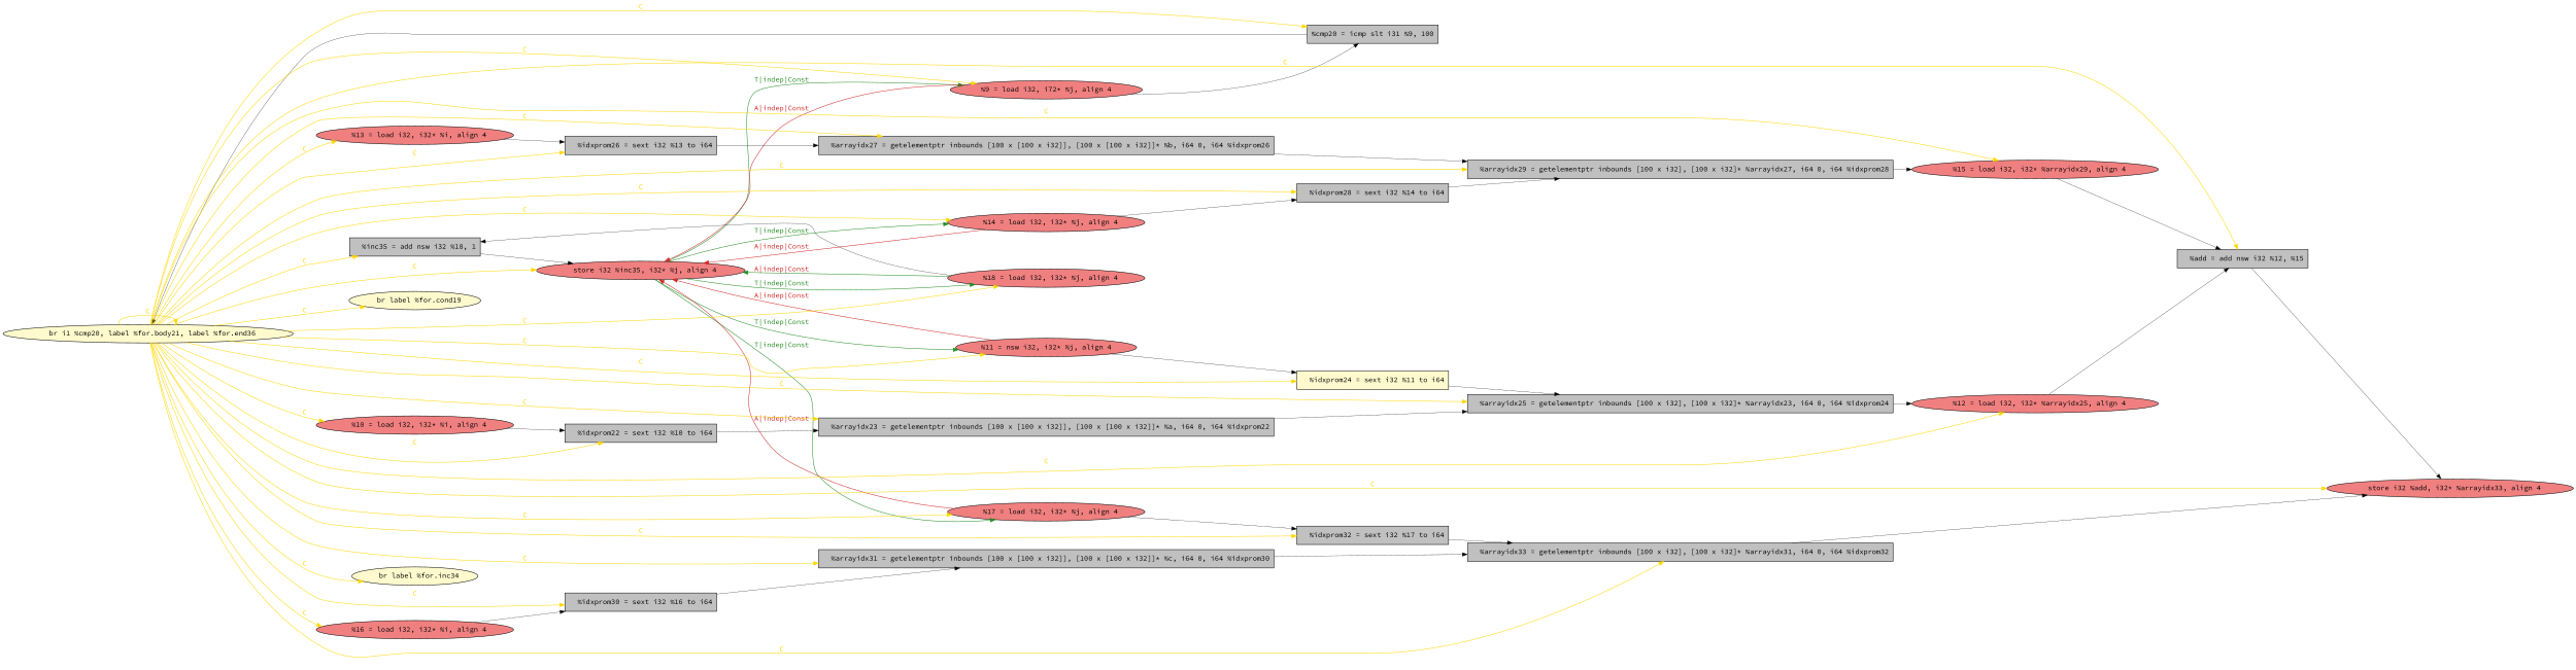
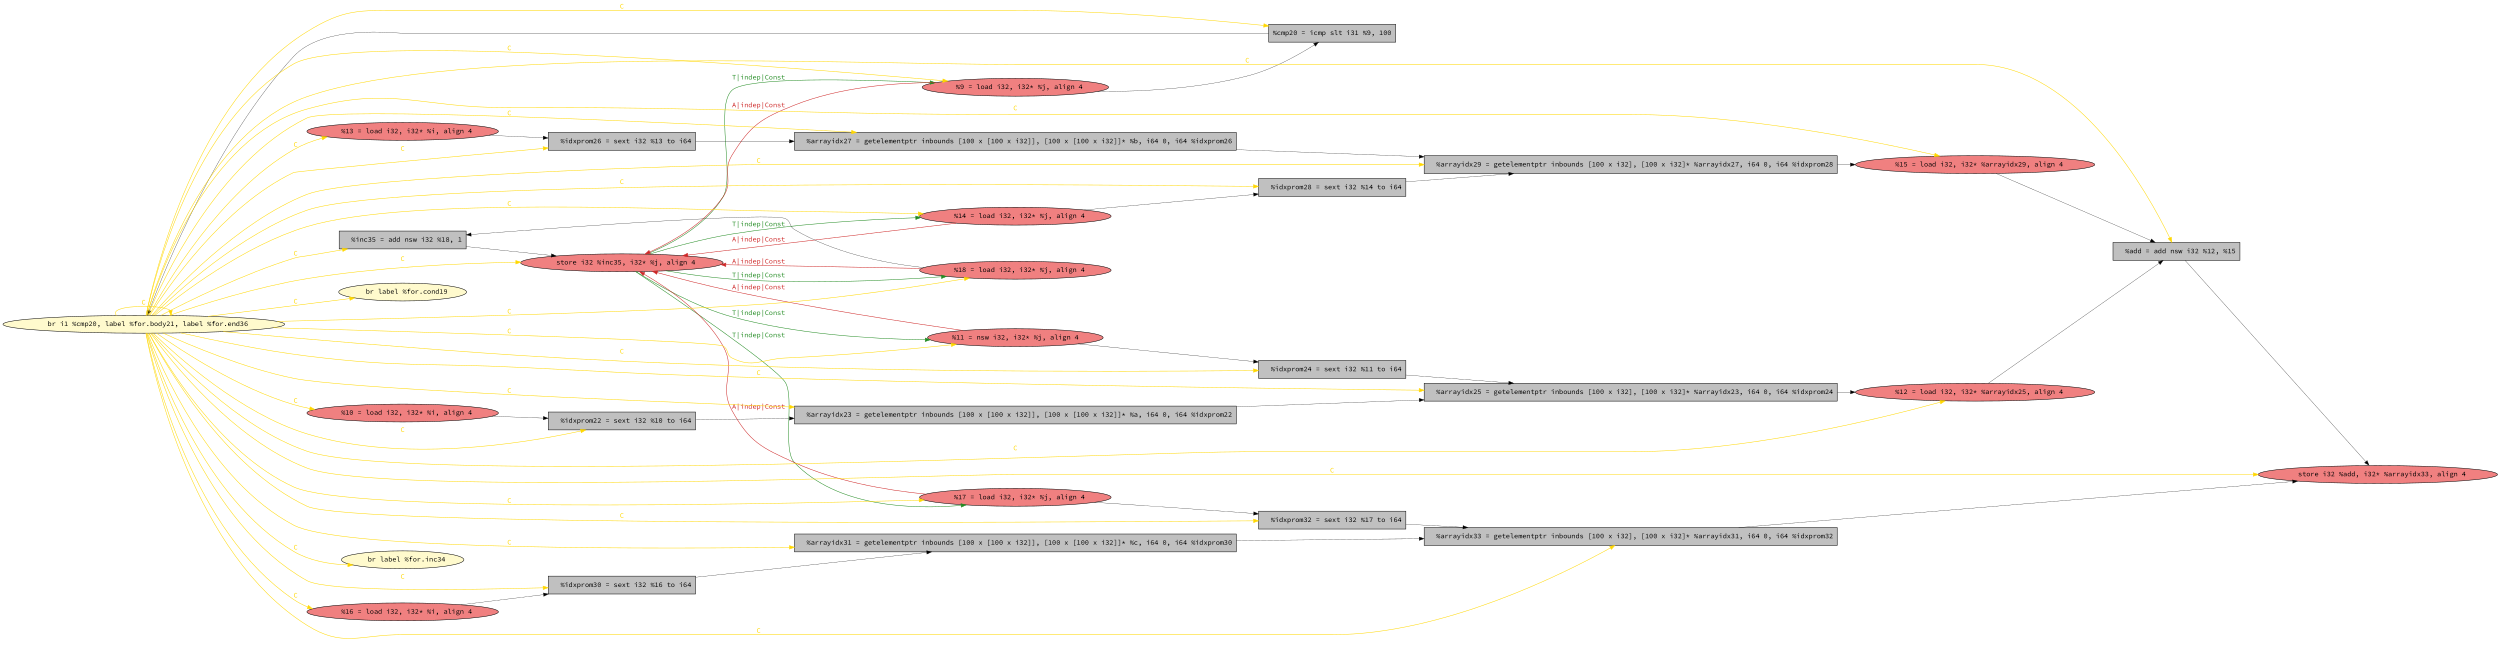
  digraph {
    fontname="Source Code Pro"
    rankdir=LR
    node [fillcolor=grey fontname="Source Code Pro" shape=ellipse style=filled]
    edge [color=gold fontcolor=gold fontname="Source Code Pro" penwidth=1.0 style=solid]
    n1 [fillcolor=lightcoral label="  %16 = load i32, i32* %i, align 4"]
    n2 [label="  %idxprom30 = sext i32 %16 to i64" shape=rectangle]
    n3 [label="  %arrayidx31 = getelementptr inbounds [100 x [100 x i32]], [100 x [100 x i32]]* %c, i64 0, i64 %idxprom30" shape=rectangle]
    n4 [fillcolor=lightcoral label="  %10 = load i32, i32* %i, align 4"]
    n5 [label="  %idxprom22 = sext i32 %10 to i64" shape=rectangle]
    n6 [label="  %arrayidx23 = getelementptr inbounds [100 x [100 x i32]], [100 x [100 x i32]]* %a, i64 0, i64 %idxprom22" shape=rectangle]
    n7 [label="  %arrayidx25 = getelementptr inbounds [100 x i32], [100 x i32]* %arrayidx23, i64 0, i64 %idxprom24" shape=rectangle]
    n8 [fillcolor=lightcoral label="  %12 = load i32, i32* %arrayidx25, align 4"]
    n9 [fillcolor=lightcoral label="  %15 = load i32, i32* %arrayidx29, align 4"]
    n10 [label="  %add = add nsw i32 %12, %15" shape=rectangle]
    n11 [fillcolor=lightcoral label="  store i32 %add, i32* %arrayidx33, align 4"]
    n12 [fillcolor=lemonchiffon label="  br label %for.cond19"]
    n13 [label="  %inc35 = add nsw i32 %18, 1" shape=rectangle]
    n14 [fillcolor=lightcoral label="  store i32 %inc35, i32* %j, align 4"]
    n15 [fillcolor=lightcoral label="  %14 = load i32, i32* %j, align 4"]
-   n16 [fillcolor=lightcoral label="%9 = load i32, i72* %j, align 4"]
+   n16 [fillcolor=lightcoral label="  %9 = load i32, i32* %j, align 4"]
    n17 [fillcolor=lightcoral label="  %17 = load i32, i32* %j, align 4"]
    n18 [fillcolor=lightcoral label="  %18 = load i32, i32* %j, align 4"]
    n19 [fillcolor=lightcoral label="%11 = nsw i32, i32* %j, align 4"]
    n20 [label="  %idxprom28 = sext i32 %14 to i64" shape=rectangle]
    n21 [label="%cmp20 = icmp slt i31 %9, 100" shape=rectangle]
    n22 [label="  %idxprom32 = sext i32 %17 to i64" shape=rectangle]
-   n23 [fillcolor=lemonchiffon label="  %idxprom24 = sext i32 %11 to i64" shape=rectangle]
+   n23 [label="  %idxprom24 = sext i32 %11 to i64" shape=rectangle]
    n24 [label="  %arrayidx33 = getelementptr inbounds [100 x i32], [100 x i32]* %arrayidx31, i64 0, i64 %idxprom32" shape=rectangle]
    n25 [label="  %arrayidx29 = getelementptr inbounds [100 x i32], [100 x i32]* %arrayidx27, i64 0, i64 %idxprom28" shape=rectangle]
    n26 [fillcolor=lemonchiffon label="  br i1 %cmp20, label %for.body21, label %for.end36"]
    n27 [fillcolor=lemonchiffon label="  br label %for.inc34"]
    n28 [label="  %arrayidx27 = getelementptr inbounds [100 x [100 x i32]], [100 x [100 x i32]]* %b, i64 0, i64 %idxprom26" shape=rectangle]
    n29 [label="  %idxprom26 = sext i32 %13 to i64" shape=rectangle]
    n30 [fillcolor=lightcoral label="  %13 = load i32, i32* %i, align 4"]
    n1 -> n2 [color=black fontcolor=black penwidth=0.5]
    n2 -> n3 [color=black fontcolor=black penwidth=0.5]
    n3 -> n24 [color=black fontcolor=black penwidth=0.5]
    n4 -> n5 [color=black fontcolor=black penwidth=0.5]
    n5 -> n6 [color=black fontcolor=black penwidth=0.5]
    n6 -> n7 [color=black fontcolor=black penwidth=0.5]
    n7 -> n8 [color=black fontcolor=black penwidth=0.5]
    n8 -> n10 [color=black fontcolor=black penwidth=0.5]
    n9 -> n10 [color=black fontcolor=black penwidth=0.5]
    n10 -> n11 [color=black fontcolor=black penwidth=0.5]
    n13 -> n14 [color=black fontcolor=black penwidth=0.5]
    n14 -> n15 [color=forestgreen fontcolor=forestgreen label="T|indep|Const"]
    n14 -> n16 [color=forestgreen fontcolor=forestgreen label="T|indep|Const"]
    n14 -> n17 [color=forestgreen fontcolor=forestgreen label="T|indep|Const"]
    n14 -> n18 [color=forestgreen fontcolor=forestgreen label="T|indep|Const"]
    n14 -> n19 [color=forestgreen fontcolor=forestgreen label="T|indep|Const"]
    n15 -> n14 [color=firebrick3 fontcolor=firebrick3 label="A|indep|Const"]
    n15 -> n20 [color=black fontcolor=black penwidth=0.5]
    n16 -> n14 [color=firebrick3 fontcolor=firebrick3 label="A|indep|Const"]
    n16 -> n21 [color=black fontcolor=black penwidth=0.5]
    n17 -> n14 [color=firebrick3 fontcolor=firebrick3 label="A|indep|Const"]
    n17 -> n22 [color=black fontcolor=black penwidth=0.5]
    n18 -> n13 [color=black fontcolor=black penwidth=0.5]
-   n18 -> n14 [color=forestgreen fontcolor=firebrick3 label="A|indep|Const"]
+   n18 -> n14 [color=firebrick3 fontcolor=firebrick3 label="A|indep|Const"]
    n19 -> n14 [color=firebrick3 fontcolor=firebrick3 label="A|indep|Const"]
    n19 -> n23 [color=black fontcolor=black penwidth=0.5]
    n20 -> n25 [color=black fontcolor=black penwidth=0.5]
    n21 -> n26 [color=black fontcolor=black penwidth=0.5]
    n22 -> n24 [color=black fontcolor=black penwidth=0.5]
    n23 -> n7 [color=black fontcolor=black penwidth=0.5]
    n24 -> n11 [color=black fontcolor=black penwidth=0.5]
    n25 -> n9 [color=black fontcolor=black penwidth=0.5]
    n26 -> n1 [label=C]
    n26 -> n2 [label=C]
    n26 -> n3 [label=C]
    n26 -> n4 [label=C]
    n26 -> n5 [label=C]
    n26 -> n6 [label=C]
    n26 -> n7 [label=C]
    n26 -> n8 [label=C]
    n26 -> n9 [label=C]
    n26 -> n10 [label=C]
    n26 -> n11 [label=C]
    n26 -> n12 [label=C]
    n26 -> n13 [label=C]
    n26 -> n14 [label=C]
    n26 -> n15 [label=C]
    n26 -> n16 [label=C]
    n26 -> n17 [label=C]
    n26 -> n18 [label=C]
    n26 -> n19 [label=C]
    n26 -> n20 [label=C]
    n26 -> n21 [label=C]
    n26 -> n22 [label=C]
    n26 -> n23 [label=C]
    n26 -> n24 [label=C]
    n26 -> n25 [label=C]
    n26 -> n26 [label=C]
    n26 -> n27 [label=C]
    n26 -> n28 [label=C]
    n26 -> n29 [label=C]
    n26 -> n30 [label=C]
    n28 -> n25 [color=black fontcolor=black penwidth=0.5]
    n29 -> n28 [color=black fontcolor=black penwidth=0.5]
    n30 -> n29 [color=black fontcolor=black penwidth=0.5]
  }
